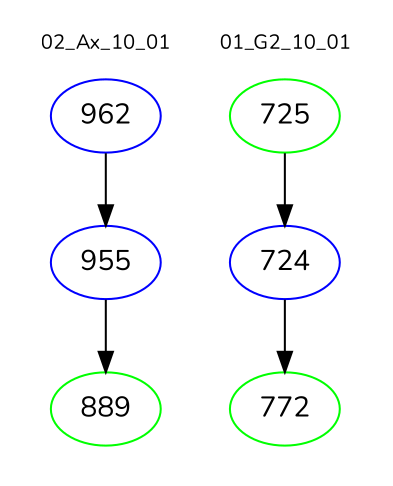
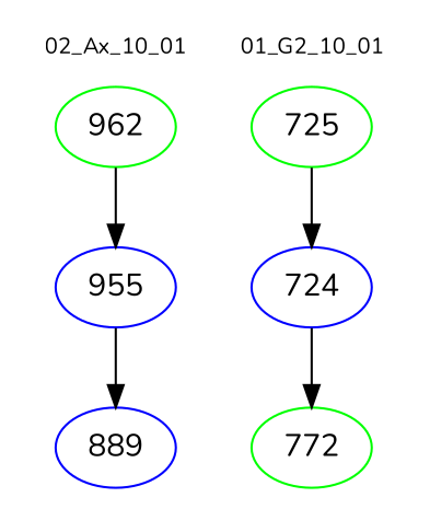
  digraph {
    fontname=Nunito
    node [color=green fontname=Nunito]
    edge [color=black fontname=Nunito]
-   n1 [color=blue label=962]
+   n1 [label=962]
    n2 [color=blue label=955]
-   n3 [label=889]
+   n3 [color=blue label=889]
    n4 [label=725]
    n5 [color=blue label=724]
    n6 [label=772]
    subgraph cluster_1 {
      color=white
      fontsize=10
      label="02_Ax_10_01"
      n1
      n2
      n3
    }
    subgraph cluster_2 {
      color=white
      fontsize=10
      label="01_G2_10_01"
      n4
      n5
      n6
    }
    n1 -> n2
    n2 -> n3
    n4 -> n5
    n5 -> n6
  }
